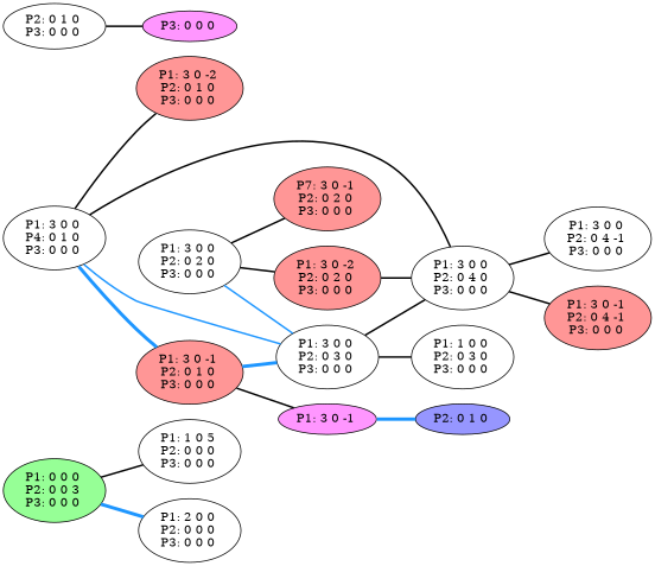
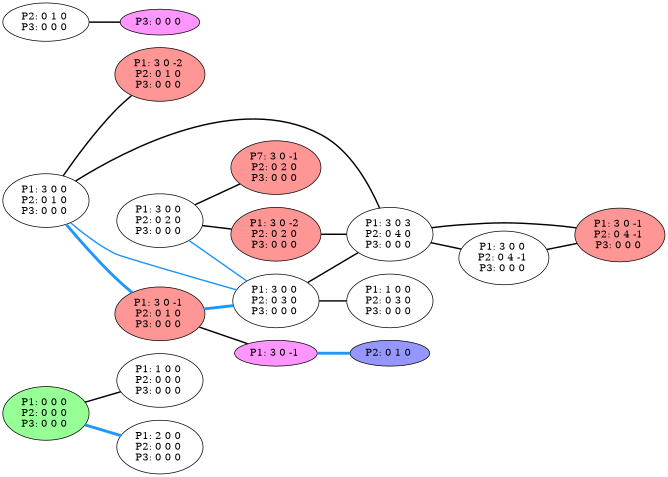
  graph {
    color=black
    rankdir=LR
    edge [color=black style=bold]
-   n1 [fillcolor="#96FF96" label="P1: 0 0 0 \nP2: 0 0 3 \nP3: 0 0 0 \n" style=filled]
-   n2 [label="P1: 1 0 5 \nP2: 0 0 0 \nP3: 0 0 0 \n"]
+   n1 [fillcolor="#96FF96" label="P1: 0 0 0 \nP2: 0 0 0 \nP3: 0 0 0 \n" style=filled]
+   n2 [label="P1: 1 0 0 \nP2: 0 0 0 \nP3: 0 0 0 \n"]
    n3 [label="P1: 2 0 0 \nP2: 0 0 0 \nP3: 0 0 0 \n"]
-   n4 [label="P1: 3 0 0 \nP4: 0 1 0 \nP3: 0 0 0 \n"]
+   n4 [label="P1: 3 0 0 \nP2: 0 1 0 \nP3: 0 0 0 \n"]
    n5 [fillcolor="#FF9696" label="P1: 3 0 -1 \nP2: 0 1 0 \nP3: 0 0 0 \n" style=filled]
    n6 [fillcolor="#FF9696" label="P1: 3 0 -2 \nP2: 0 1 0 \nP3: 0 0 0 \n" style=filled]
    n7 [label="P1: 3 0 0 \nP2: 0 3 0 \nP3: 0 0 0 \n"]
-   n8 [label="P1: 3 0 0 \nP2: 0 4 0 \nP3: 0 0 0 \n"]
+   n8 [label="P1: 3 0 3 \nP2: 0 4 0 \nP3: 0 0 0 \n"]
    n9 [fillcolor="#FF96FF" label="P1: 3 0 -1 \n" style=filled]
    n10 [label="P1: 3 0 0 \nP2: 0 2 0 \nP3: 0 0 0 \n"]
    n11 [fillcolor="#FF9696" label="P7: 3 0 -1 \nP2: 0 2 0 \nP3: 0 0 0 \n" style=filled]
    n12 [fillcolor="#FF9696" label="P1: 3 0 -2 \nP2: 0 2 0 \nP3: 0 0 0 \n" style=filled]
    n13 [label="P1: 1 0 0 \nP2: 0 3 0 \nP3: 0 0 0 \n"]
    n14 [label="P1: 3 0 0 \nP2: 0 4 -1 \nP3: 0 0 0 \n"]
    n15 [fillcolor="#FF9696" label="P1: 3 0 -1 \nP2: 0 4 -1 \nP3: 0 0 0 \n" style=filled]
    n16 [fillcolor="#9696FF" label="P2: 0 1 0 \n" style=filled]
    n17 [label="P2: 0 1 0 \nP3: 0 0 0 \n"]
    n18 [fillcolor="#FF96FF" label="P3: 0 0 0 \n" style=filled]
    n1 -- n2
    n1 -- n3 [color="#1E96FF" penwidth=4.0]
    n4 -- n5 [color="#1E96FF" penwidth=4.0]
    n4 -- n6
    n4 -- n7 [color="#1E96FF"]
    n4 -- n8
    n5 -- n7 [color="#1E96FF" penwidth=4.0]
    n5 -- n9
    n7 -- n8
    n7 -- n13
    n8 -- n14
    n8 -- n15
    n9 -- n16 [color="#1E96FF" penwidth=4.0]
    n10 -- n7 [color="#1E96FF"]
    n10 -- n11
    n10 -- n12
    n12 -- n8
+   n14 -- n15
    n17 -- n18
  }
